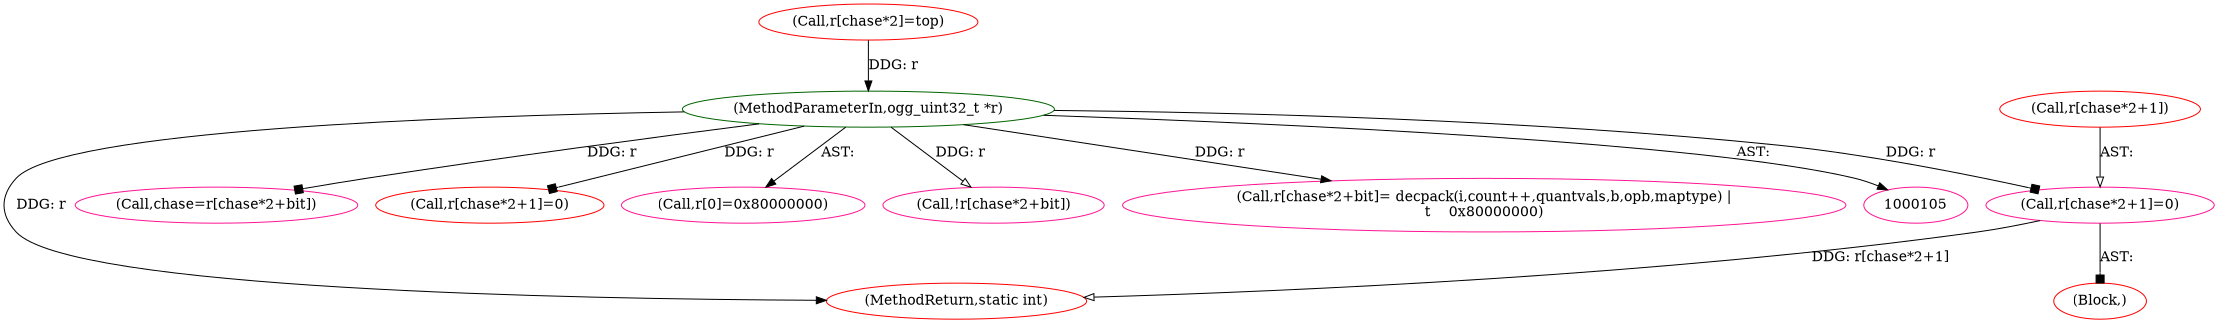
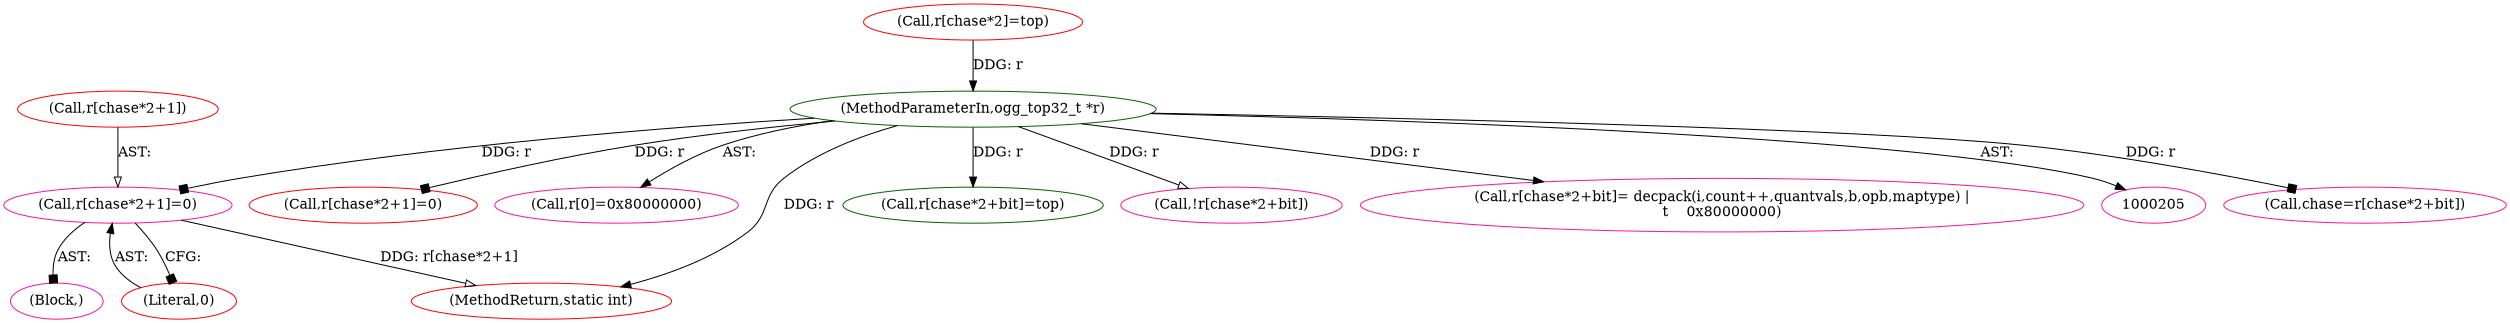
  digraph {
    node [color=deeppink]
    edge [arrowhead=normal]
    n1 [label="(Call,r[chase*2+1]=0)"]
    n2 [color=red label="(MethodReturn,static int)"]
-   n4 [color=red label="(Block,)"]
-   n5 [color=darkgreen label="(MethodParameterIn,ogg_uint32_t *r)"]
+   n3 [color=red label="(Literal,0)"]
+   n4 [label="(Block,)"]
+   n5 [color=darkgreen label="(MethodParameterIn,ogg_top32_t *r)"]
    n6 [label="(Call,chase=r[chase*2+bit])"]
    n7 [color=red label="(Call,r[chase*2+1]=0)"]
    n8 [label="(Call,r[0]=0x80000000)"]
+   n9 [color=darkgreen label="(Call,r[chase*2+bit]=top)"]
    n10 [label="(Call,!r[chase*2+bit])"]
    n11 [label="(Call,r[chase*2+bit]= decpack(i,count++,quantvals,b,opb,maptype) |\n\t    0x80000000)"]
-   1000105
+   1000105 [label=1000205]
    n13 [color=red label="(Call,r[chase*2]=top)"]
    n14 [color=red label="(Call,r[chase*2+1])"]
    n1 -> n2 [arrowhead=onormal label="DDG: r[chase*2+1]"]
+   n1 -> n3 [arrowhead=box label="CFG: "]
    n1 -> n4 [arrowhead=box label="AST: "]
+   n3 -> n1 [label="AST: "]
    n5 -> n1 [arrowhead=box label="DDG: r"]
    n5 -> n2 [label="DDG: r"]
    n5 -> n6 [arrowhead=box label="DDG: r"]
    n5 -> n7 [arrowhead=box label="DDG: r"]
    n5 -> n8 [label="AST: "]
+   n5 -> n9 [label="DDG: r"]
    n5 -> n10 [arrowhead=onormal label="DDG: r"]
    n5 -> n11 [label="DDG: r"]
    n5 -> 1000105 [label="AST: "]
    n13 -> n5 [label="DDG: r"]
    n14 -> n1 [arrowhead=onormal label="AST: "]
  }
